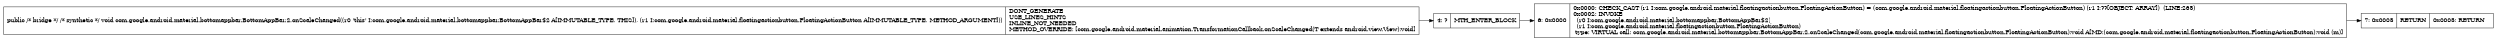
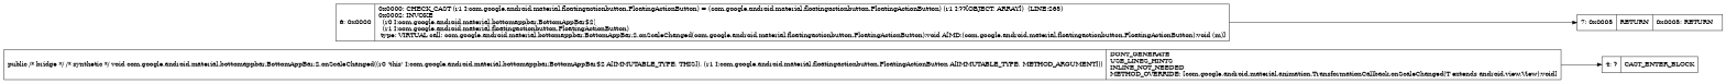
  digraph {
    rankdir=LR
    node [shape=record]
-   n1 [label="{4\:\ ?|MTH_ENTER_BLOCK\l}"]
+   n1 [label="{4\:\ ?|CAST_ENTER_BLOCK\l}"]
    n2 [label="{6\:\ 0x0000|0x0000: CHECK_CAST (r1 I:com.google.android.material.floatingactionbutton.FloatingActionButton) = (com.google.android.material.floatingactionbutton.FloatingActionButton) (r1 I:??[OBJECT, ARRAY])  (LINE:265)\l0x0002: INVOKE  \l  (r0 I:com.google.android.material.bottomappbar.BottomAppBar$2)\l  (r1 I:com.google.android.material.floatingactionbutton.FloatingActionButton)\l type: VIRTUAL call: com.google.android.material.bottomappbar.BottomAppBar.2.onScaleChanged(com.google.android.material.floatingactionbutton.FloatingActionButton):void A[MD:(com.google.android.material.floatingactionbutton.FloatingActionButton):void (m)]\l}"]
    n3 [label="{7\:\ 0x0005|RETURN\l|0x0005: RETURN   \l}"]
    n4 [label="{public \/* bridge *\/ \/* synthetic *\/ void com.google.android.material.bottomappbar.BottomAppBar.2.onScaleChanged((r0 'this' I:com.google.android.material.bottomappbar.BottomAppBar$2 A[IMMUTABLE_TYPE, THIS]), (r1 I:com.google.android.material.floatingactionbutton.FloatingActionButton A[IMMUTABLE_TYPE, METHOD_ARGUMENT]))  | DONT_GENERATE\lUSE_LINES_HINTS\lINLINE_NOT_NEEDED\lMETHOD_OVERRIDE: [com.google.android.material.animation.TransformationCallback.onScaleChanged(T extends android.view.View):void]\l}"]
-   n1 -> n2
    n2 -> n3
    n4 -> n1
  }
